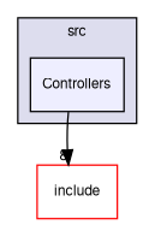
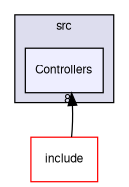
  digraph {
    compound=true
    node [fontname=FreeSans fontsize=10 shape=box style=filled]
    n1 [fillcolor="#eeeeff" label=Controllers pencolor=black]
    n2 [color=red fillcolor=white label=include]
    subgraph cluster_1 {
      bgcolor="#ddddee"
      fontname=FreeSans
      fontsize=10
      label=src
      pencolor=black
      n1
    }
-   n1 -> n2 [headlabel=8 labeldistance=1.5 labelfontname=FreeSans labelfontsize=10]
+   n2 -> n1 [headlabel=8 labeldistance=1.5 labelfontname=FreeSans labelfontsize=10]
  }
